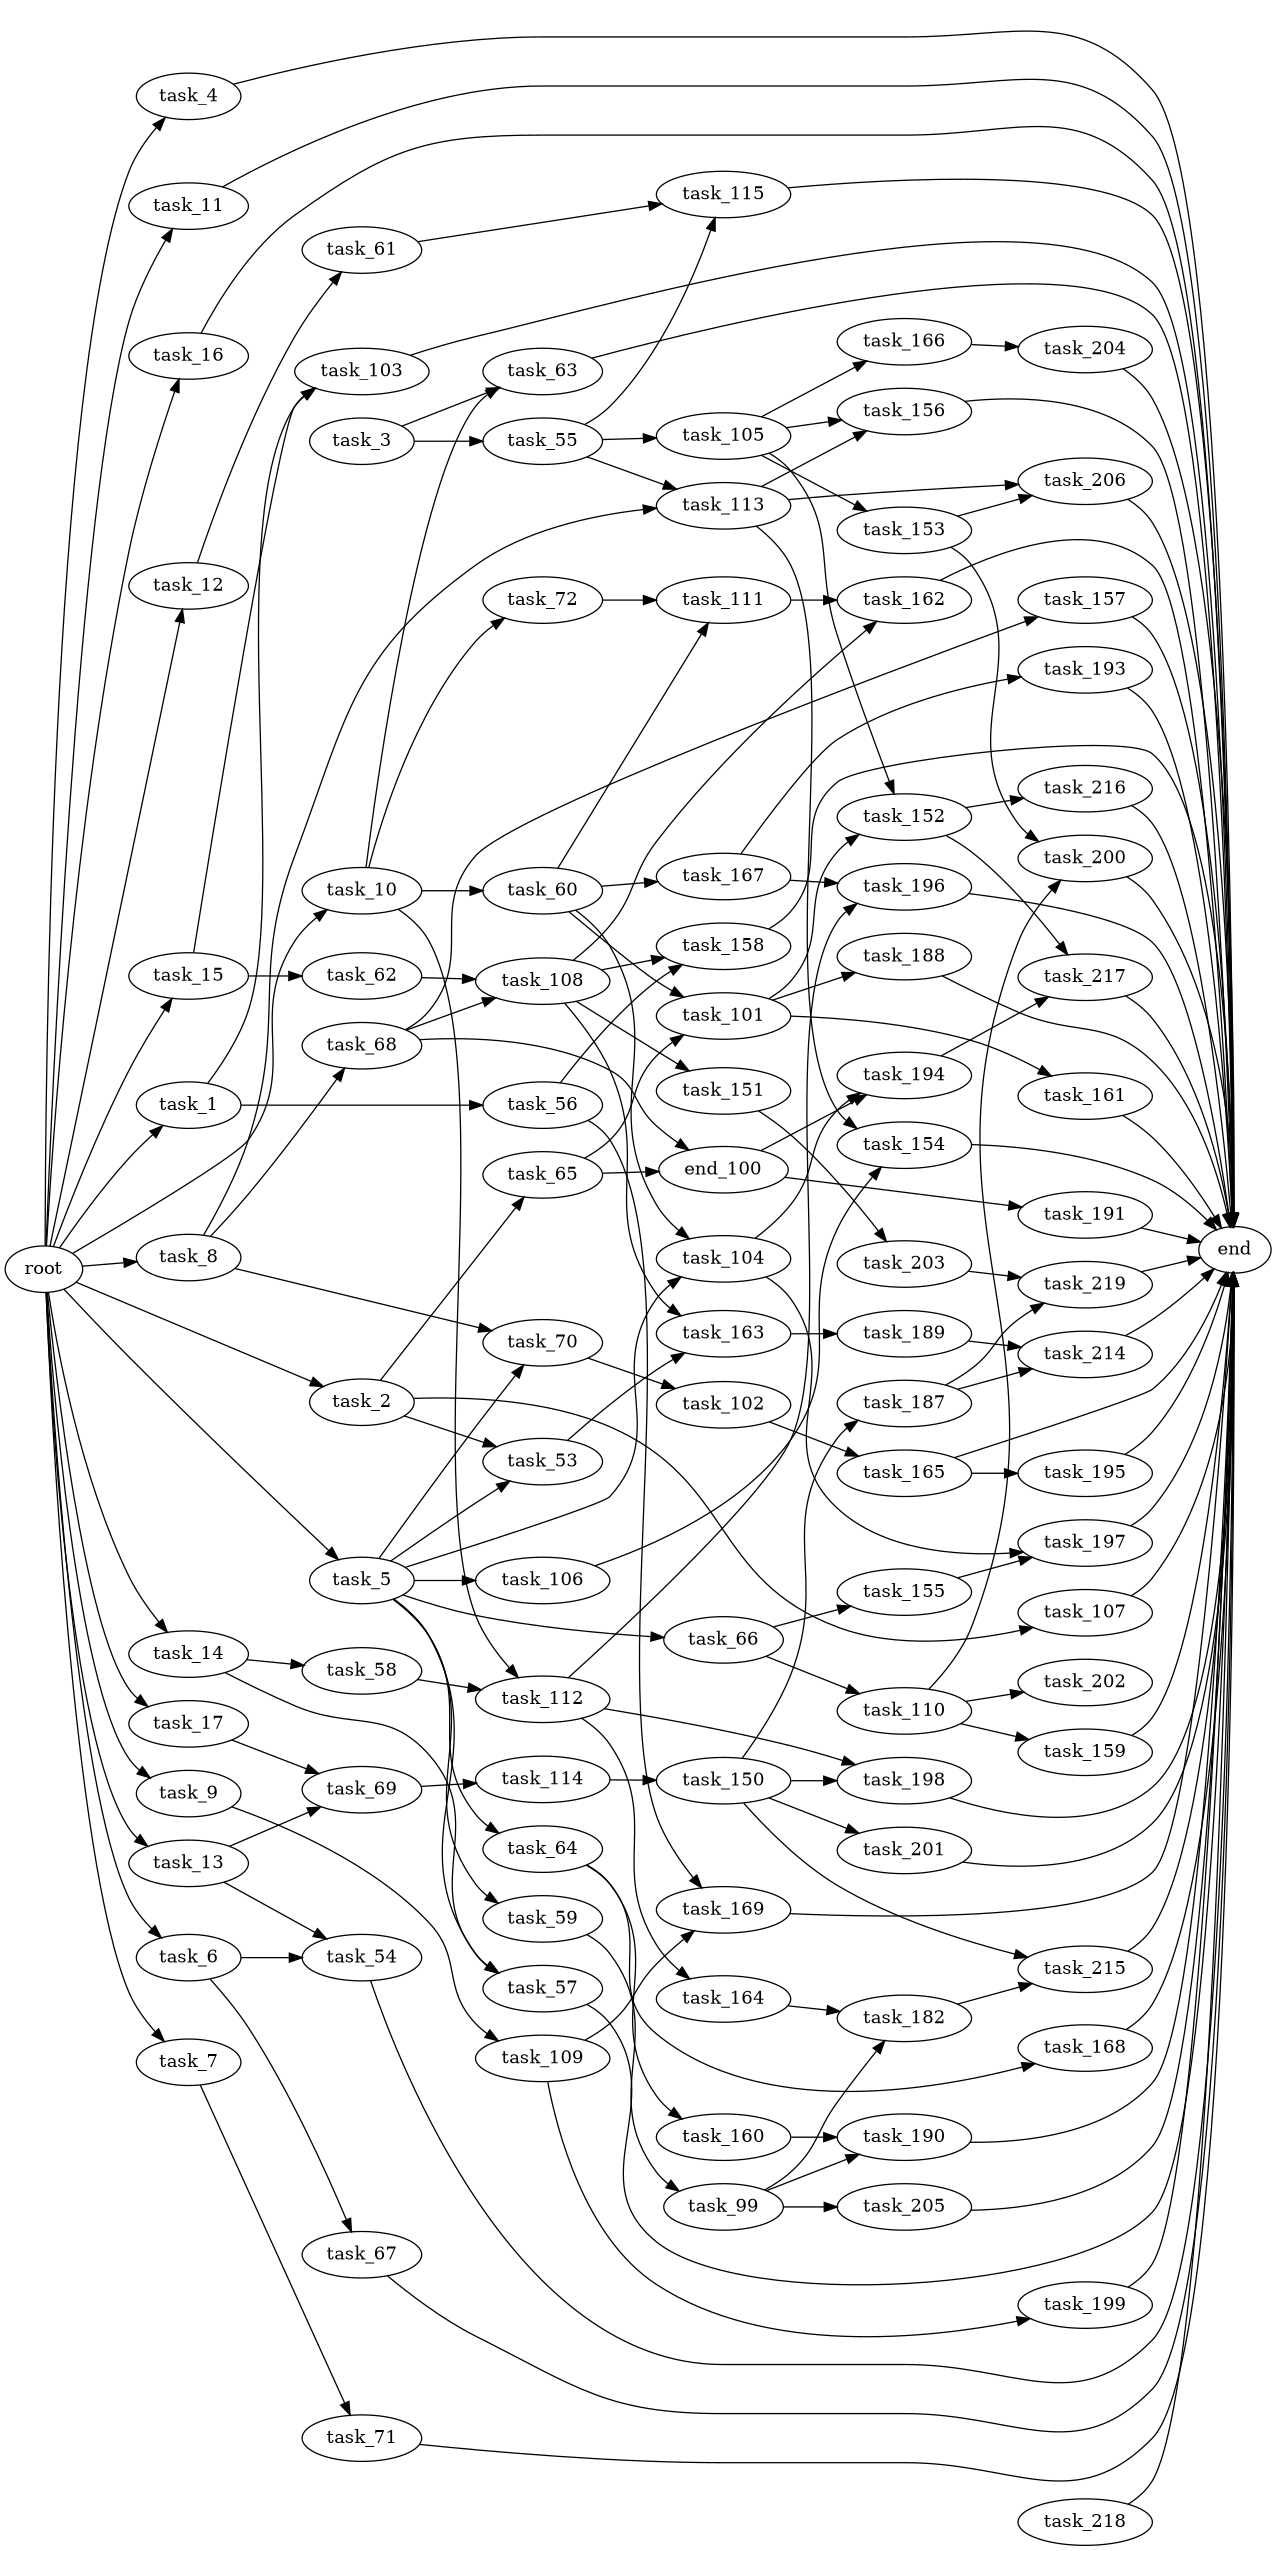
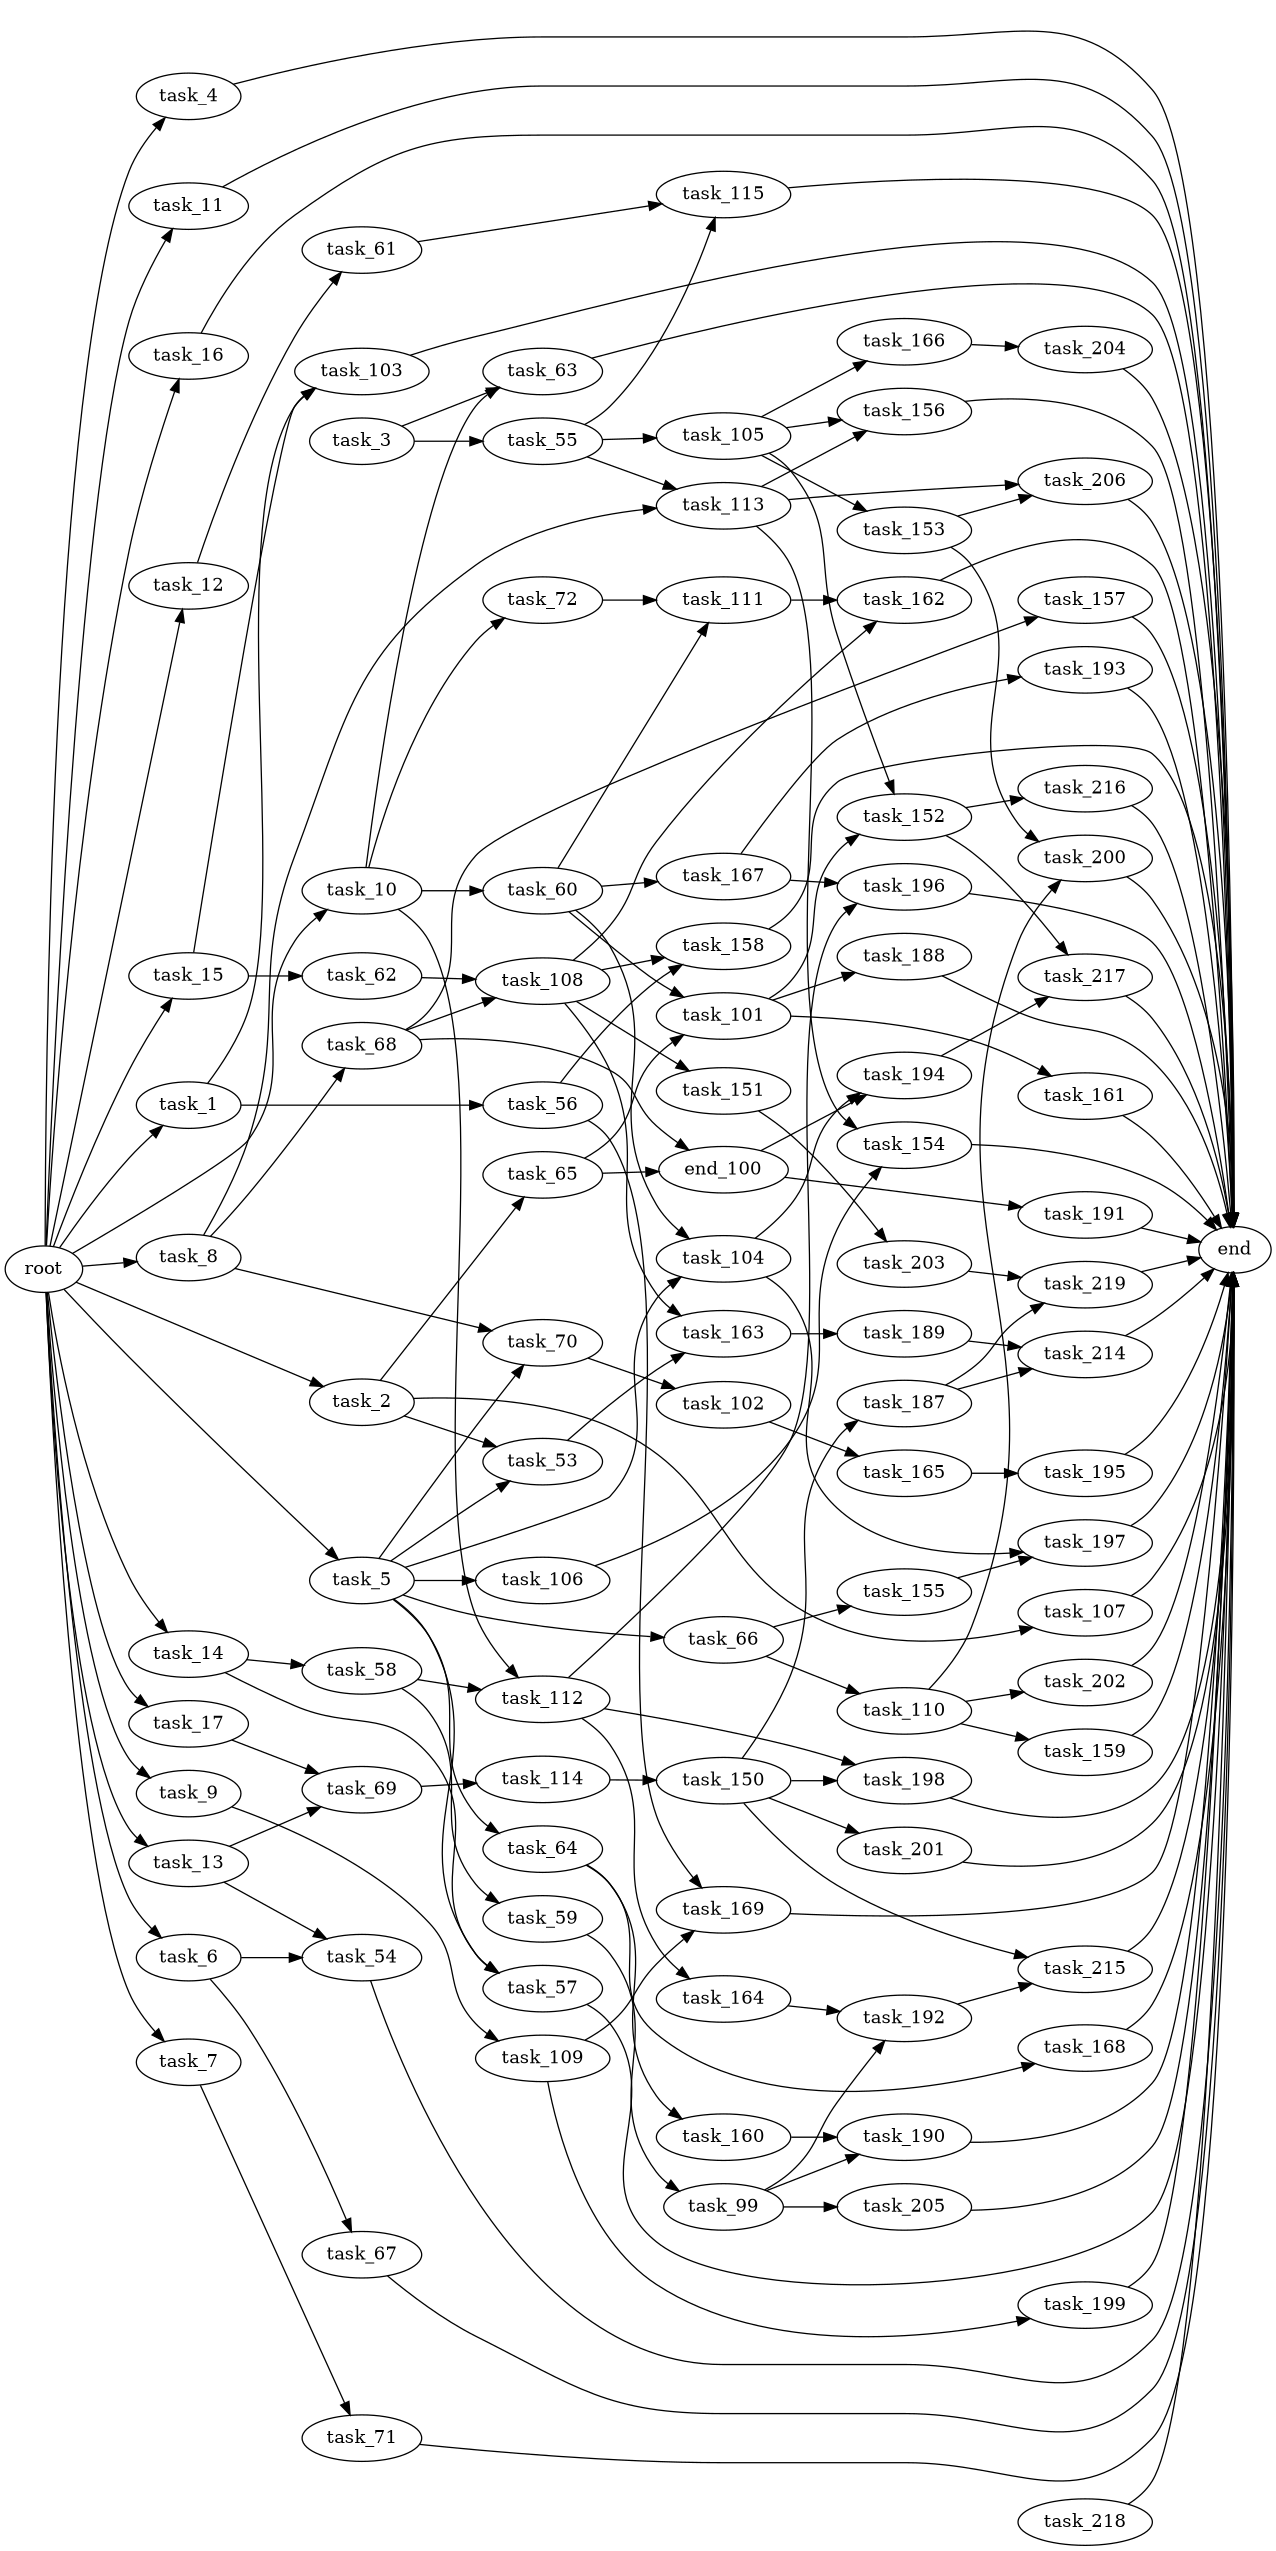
  digraph {
    rankdir=LR
    root
    task_1
    task_2
    task_4
    task_5
    task_6
    task_7
    task_8
    task_9
    task_10
    task_11
    task_12
    task_13
    task_14
    task_15
    task_16
    task_17
    task_56
    task_103
    task_53
    task_65
    task_107
    task_3
    task_55
    task_63
    end
    task_57
    task_59
    task_64
    task_66
    task_70
    task_104
    task_106
    task_54
    task_67
    task_71
    task_68
    task_113
    task_109
    task_60
    task_72
    task_112
    task_61
    task_69
    task_58
    task_62
    task_158
    task_169
    task_163
    task_101
    n51 [label=end_100]
    task_105
    task_115
    task_99
    task_160
    task_168
    task_110
    task_155
    task_102
    task_194
    task_197
    task_154
    task_108
    task_157
    task_156
    task_206
    task_199
    task_111
    task_167
    task_164
    task_196
    task_198
    task_114
    task_189
    task_152
    task_153
    task_166
    task_190
-   task_192 [label=task_182]
+   task_192
    task_205
    task_161
    task_188
    task_162
    task_193
    task_151
    task_191
    task_159
    task_200
    task_202
    task_150
    task_165
    task_215
    task_217
    task_216
    task_195
    task_204
    task_203
    task_187
    task_201
    task_214
    task_219
    task_218
    root -> task_1
    root -> task_2
    root -> task_4
    root -> task_5
    root -> task_6
    root -> task_7
    root -> task_8
    root -> task_9
    root -> task_10
    root -> task_11
    root -> task_12
    root -> task_13
    root -> task_14
    root -> task_15
    root -> task_16
    root -> task_17
    task_1 -> task_56
    task_1 -> task_103
    task_2 -> task_53
    task_2 -> task_65
    task_2 -> task_107
    task_4 -> end
    task_5 -> task_53
    task_5 -> task_57
-   task_5 -> task_59
+   task_58 -> task_59
    task_5 -> task_64
    task_5 -> task_66
    task_5 -> task_70
    task_5 -> task_104
    task_5 -> task_106
    task_6 -> task_54
    task_6 -> task_67
    task_7 -> task_71
    task_8 -> task_70
    task_8 -> task_68
    task_8 -> task_113
    task_9 -> task_109
    task_10 -> task_63
    task_10 -> task_60
    task_10 -> task_72
    task_10 -> task_112
    task_11 -> end
    task_12 -> task_61
    task_13 -> task_54
    task_13 -> task_69
    task_14 -> task_57
    task_14 -> task_58
    task_15 -> task_103
    task_15 -> task_62
    task_16 -> end
    task_17 -> task_69
    task_56 -> task_158
    task_56 -> task_169
    task_103 -> end
    task_53 -> task_163
    task_65 -> task_101
    task_65 -> n51
    task_107 -> end
    task_3 -> task_55
    task_3 -> task_63
    task_55 -> task_113
    task_55 -> task_105
    task_55 -> task_115
    task_63 -> end
    task_57 -> end
    task_59 -> task_99
    task_64 -> task_160
    task_64 -> task_168
    task_66 -> task_110
    task_66 -> task_155
    task_70 -> task_102
    task_104 -> task_194
    task_104 -> task_197
    task_106 -> task_154
    task_54 -> end
    task_67 -> end
    task_71 -> end
    task_68 -> n51
    task_68 -> task_108
    task_68 -> task_157
    task_113 -> task_154
    task_113 -> task_156
    task_113 -> task_206
    task_109 -> task_169
    task_109 -> task_199
    task_60 -> task_104
    task_60 -> task_101
    task_60 -> task_111
    task_60 -> task_167
    task_72 -> task_111
    task_112 -> task_164
    task_112 -> task_196
    task_112 -> task_198
    task_61 -> task_115
    task_69 -> task_114
    task_58 -> task_112
    task_62 -> task_108
    task_158 -> end
    task_169 -> end
    task_163 -> task_189
    task_101 -> task_152
    task_101 -> task_161
    task_101 -> task_188
    n51 -> task_194
    n51 -> task_191
    task_105 -> task_156
    task_105 -> task_152
    task_105 -> task_153
    task_105 -> task_166
    task_115 -> end
    task_99 -> task_190
    task_99 -> task_192
    task_99 -> task_205
    task_160 -> task_190
    task_168 -> end
    task_110 -> task_159
    task_110 -> task_200
    task_110 -> task_202
    task_155 -> task_197
    task_102 -> task_165
    task_194 -> task_217
    task_197 -> end
    task_154 -> end
    task_108 -> task_158
    task_108 -> task_163
    task_108 -> task_162
    task_108 -> task_151
    task_157 -> end
    task_156 -> end
    task_206 -> end
    task_199 -> end
    task_111 -> task_162
    task_167 -> task_196
    task_167 -> task_193
    task_164 -> task_192
    task_196 -> end
    task_198 -> end
    task_114 -> task_150
    task_189 -> task_214
    task_152 -> task_217
    task_152 -> task_216
    task_153 -> task_206
    task_153 -> task_200
    task_166 -> task_204
    task_190 -> end
    task_192 -> task_215
    task_205 -> end
    task_161 -> end
    task_188 -> end
    task_162 -> end
    task_193 -> end
    task_151 -> task_203
    task_191 -> end
    task_159 -> end
    task_200 -> end
-   task_165 -> end
+   task_202 -> end
    task_150 -> task_198
    task_150 -> task_215
    task_150 -> task_187
    task_150 -> task_201
    task_165 -> task_195
    task_215 -> end
    task_217 -> end
    task_216 -> end
    task_195 -> end
    task_204 -> end
    task_203 -> task_219
    task_187 -> task_214
    task_187 -> task_219
    task_201 -> end
    task_214 -> end
    task_219 -> end
    task_218 -> end
  }
